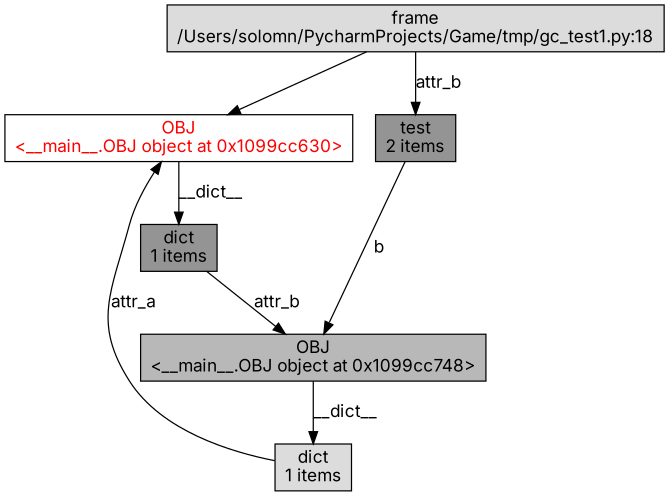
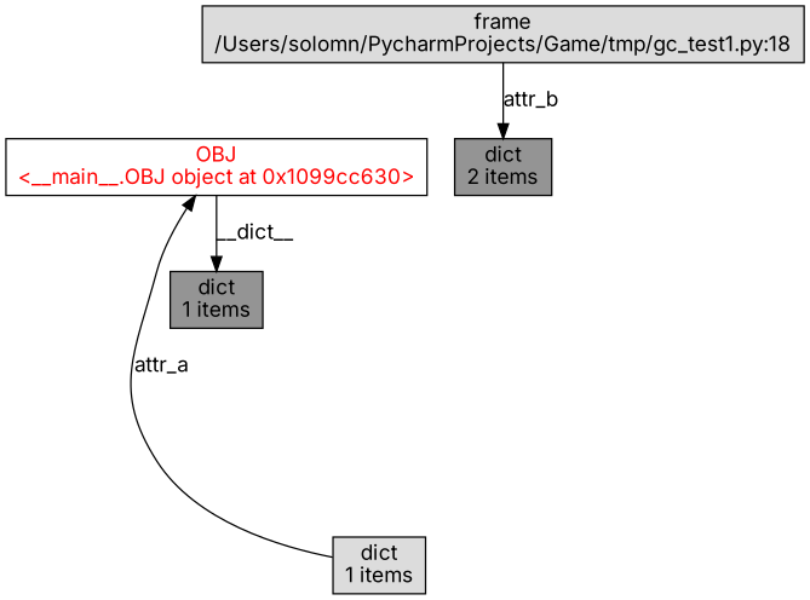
  digraph {
    fontname=Inter
    node [fillcolor="0,0,0.58" fontname=Inter shape=box style=filled]
    edge [fontname=Inter weight=10]
    n1 [fillcolor="0,0,1" fontcolor=red label="OBJ\n<__main__.OBJ object at 0x1099cc630>"]
    n2 [label="dict\n1 items"]
-   n3 [fillcolor="0,0,0.72" label="OBJ\n<__main__.OBJ object at 0x1099cc748>"]
    n4 [fillcolor="0,0,0.86" label="frame\n/Users/solomn/PycharmProjects/Game/tmp/gc_test1.py:18"]
-   n5 [label="test\n2 items"]
+   n5 [label="dict\n2 items"]
    n6 [fillcolor="0,0,0.86" label="dict\n1 items"]
    n1 -> n2 [label=__dict__]
-   n2 -> n3 [label=attr_b weight=2]
-   n3 -> n6 [label=__dict__]
-   n4 -> n1 [weight=""]
    n4 -> n5 [label=attr_b]
-   n5 -> n3 [label=b weight=2]
    n6 -> n1 [label=attr_a weight=2]
  }
